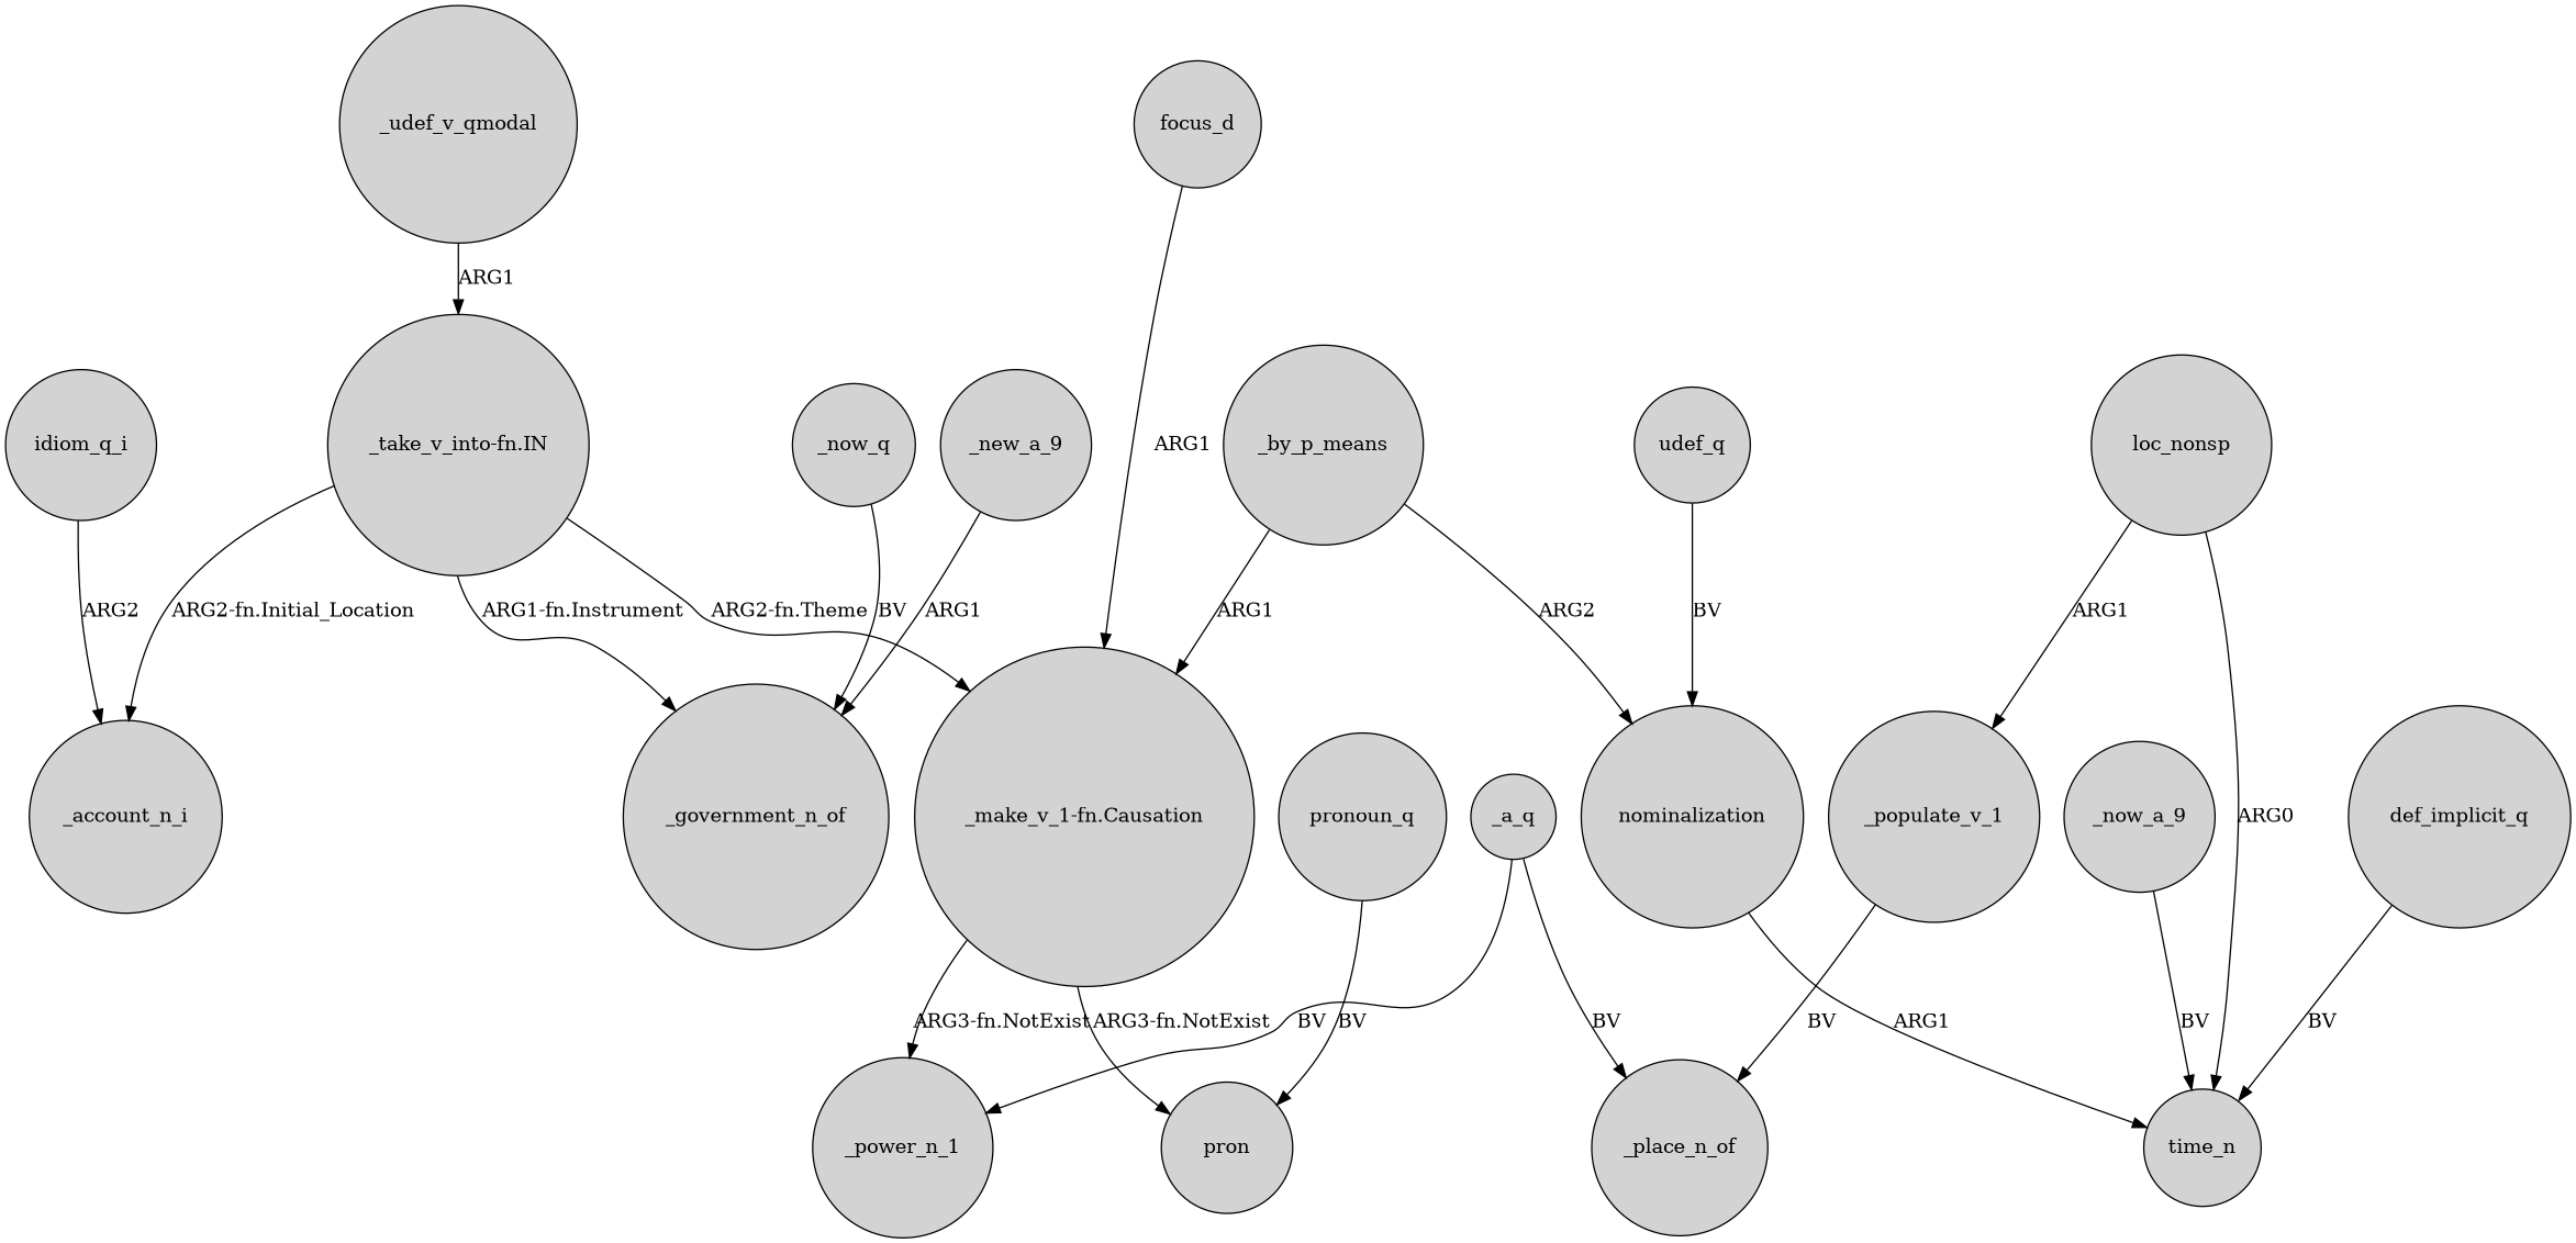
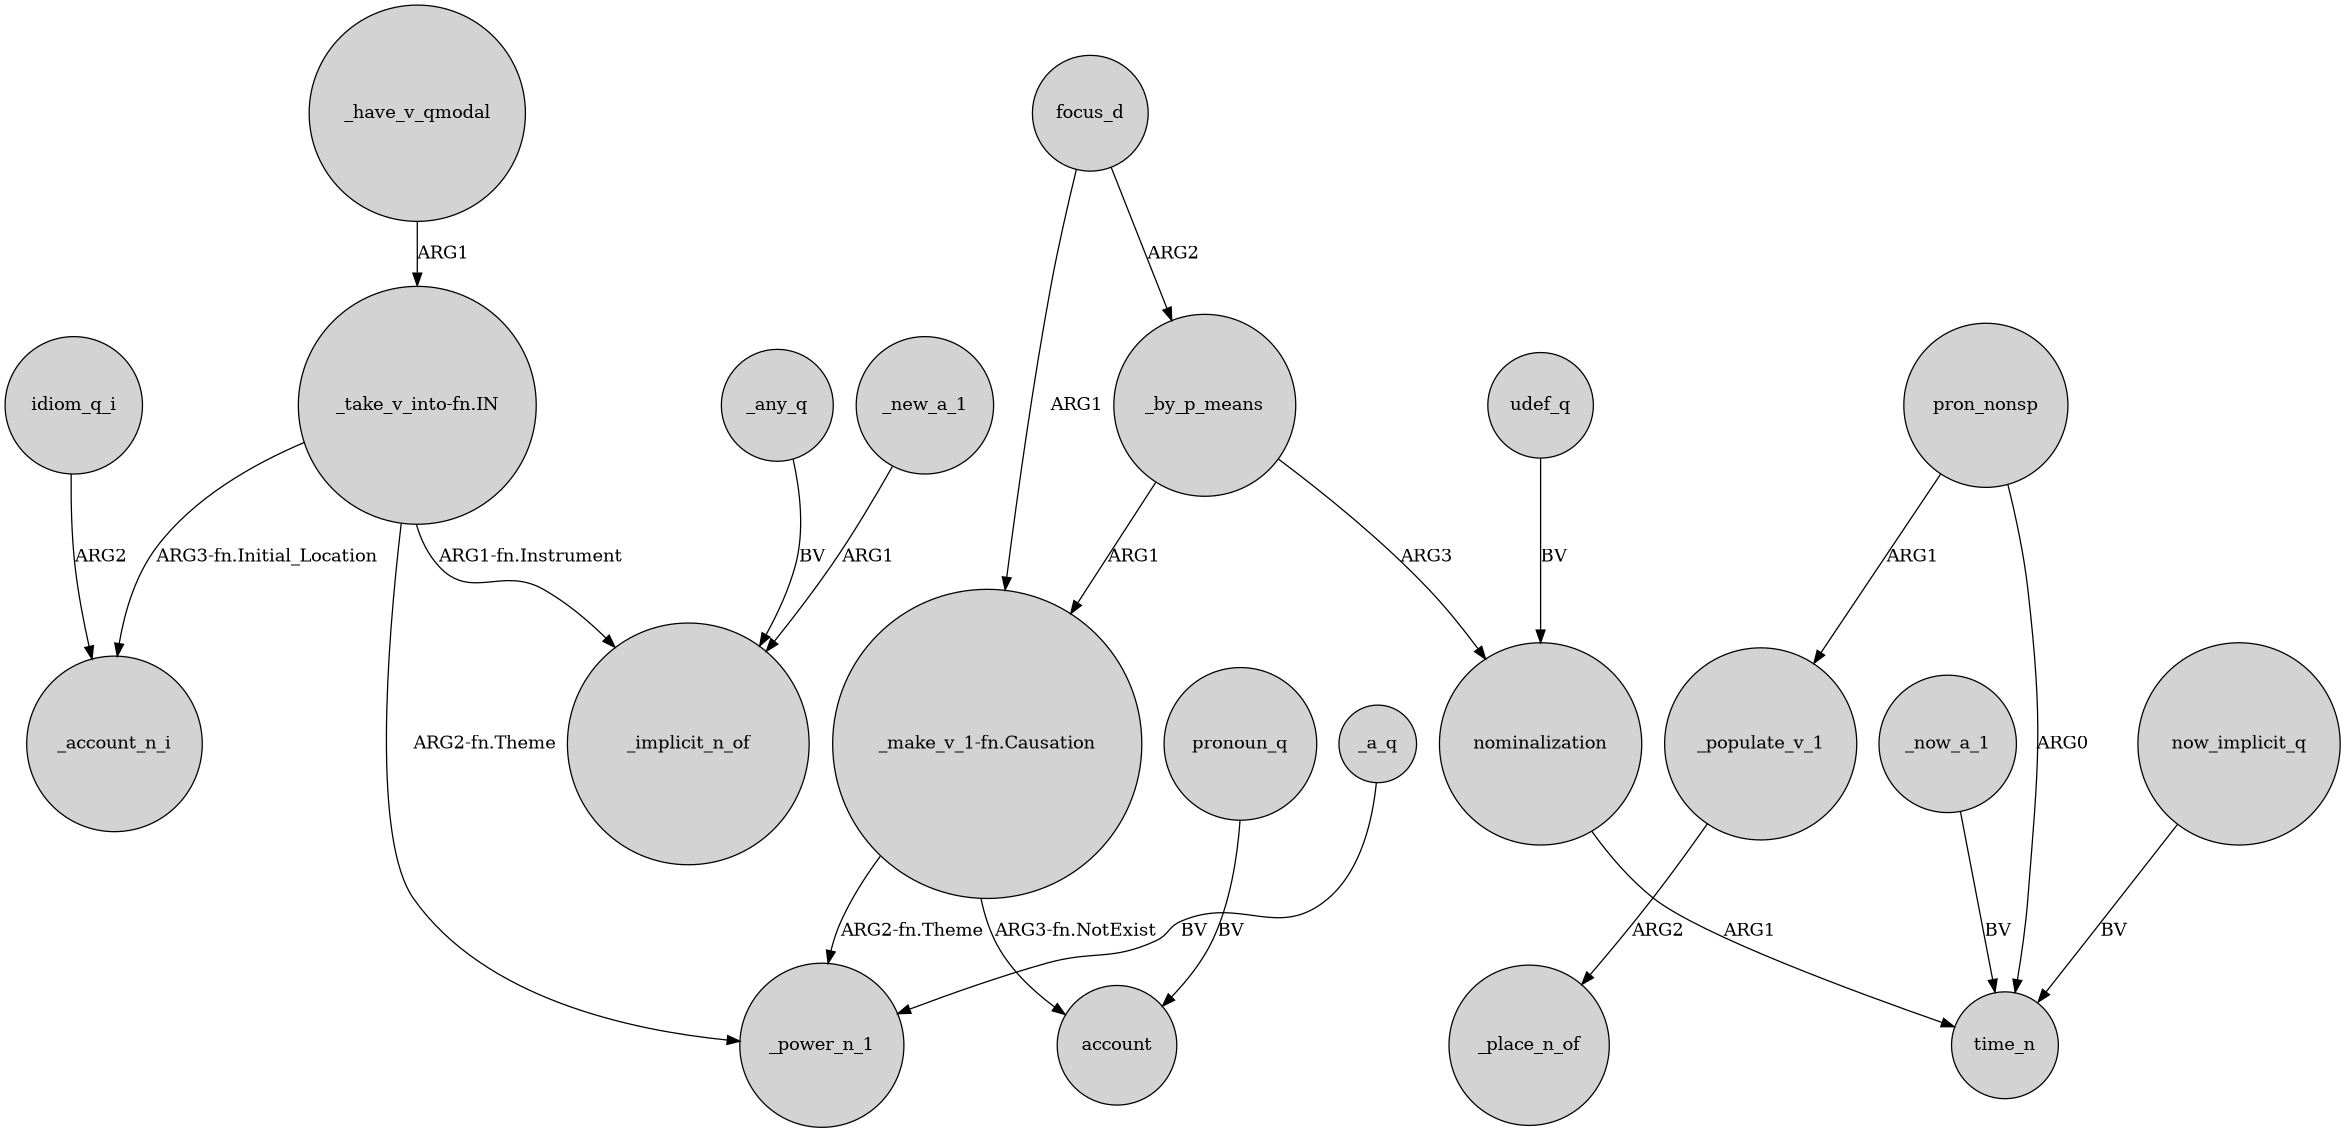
  digraph {
    node [shape=circle style=filled]
    focus_d
    "_make_v_1-fn.Causation"
    _by_p_means
    _power_n_1
-   pron
+   pron [label=account]
    nominalization
    "_take_v_into-fn.IN"
    _account_n_i
-   _government_n_of
+   _government_n_of [label=_implicit_n_of]
    time_n
    _populate_v_1
    _place_n_of
-   _new_a_1 [label=_new_a_9]
+   _new_a_1
    _a_q
-   loc_nonsp
+   loc_nonsp [label=pron_nonsp]
    pronoun_q
-   _now_a_1 [label=_now_a_9]
+   _now_a_1
    idiom_q_i
    udef_q
-   _any_q [label=_now_q]
-   _have_v_qmodal [label=_udef_v_qmodal]
-   def_implicit_q
+   _any_q
+   _have_v_qmodal
+   def_implicit_q [label=now_implicit_q]
    focus_d -> "_make_v_1-fn.Causation" [label=ARG1]
-   "_make_v_1-fn.Causation" -> _power_n_1 [label="ARG3-fn.NotExist"]
+   focus_d -> _by_p_means [label=ARG2]
+   "_make_v_1-fn.Causation" -> _power_n_1 [label="ARG2-fn.Theme"]
    "_make_v_1-fn.Causation" -> pron [label="ARG3-fn.NotExist"]
    _by_p_means -> "_make_v_1-fn.Causation" [label=ARG1]
-   _by_p_means -> nominalization [label=ARG2]
+   _by_p_means -> nominalization [label=ARG3]
    nominalization -> time_n [label=ARG1]
-   "_take_v_into-fn.IN" -> "_make_v_1-fn.Causation" [label="ARG2-fn.Theme"]
-   "_take_v_into-fn.IN" -> _account_n_i [label="ARG2-fn.Initial_Location"]
+   "_take_v_into-fn.IN" -> _power_n_1 [label="ARG2-fn.Theme"]
+   "_take_v_into-fn.IN" -> _account_n_i [label="ARG3-fn.Initial_Location"]
    "_take_v_into-fn.IN" -> _government_n_of [label="ARG1-fn.Instrument"]
-   _populate_v_1 -> _place_n_of [label=BV]
+   _populate_v_1 -> _place_n_of [label=ARG2]
    _new_a_1 -> _government_n_of [label=ARG1]
    _a_q -> _power_n_1 [label=BV]
-   _a_q -> _place_n_of [label=BV]
    loc_nonsp -> time_n [label=ARG0]
    loc_nonsp -> _populate_v_1 [label=ARG1]
    pronoun_q -> pron [label=BV]
    _now_a_1 -> time_n [label=BV]
    idiom_q_i -> _account_n_i [label=ARG2]
    udef_q -> nominalization [label=BV]
    _any_q -> _government_n_of [label=BV]
    _have_v_qmodal -> "_take_v_into-fn.IN" [label=ARG1]
    def_implicit_q -> time_n [label=BV]
  }
